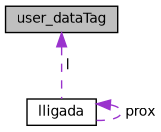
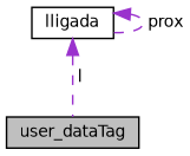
  digraph {
    node [color=black fontname=Helvetica fontsize=10 shape=record style=filled]
    edge [color=darkorchid3 dir=back fontname=Helvetica fontsize=10 labelfontname=Helvetica labelfontsize=10 style=dashed]
    n1 [fillcolor=grey75 fontcolor=black height=0.2 label=user_dataTag width=0.4]
    n2 [fillcolor=white height=0.2 label=lligada width=0.4]
-   n1 -> n2 [label=" l"]
+   n2 -> n1 [label=" l"]
    n2 -> n2 [label=" prox"]
  }
